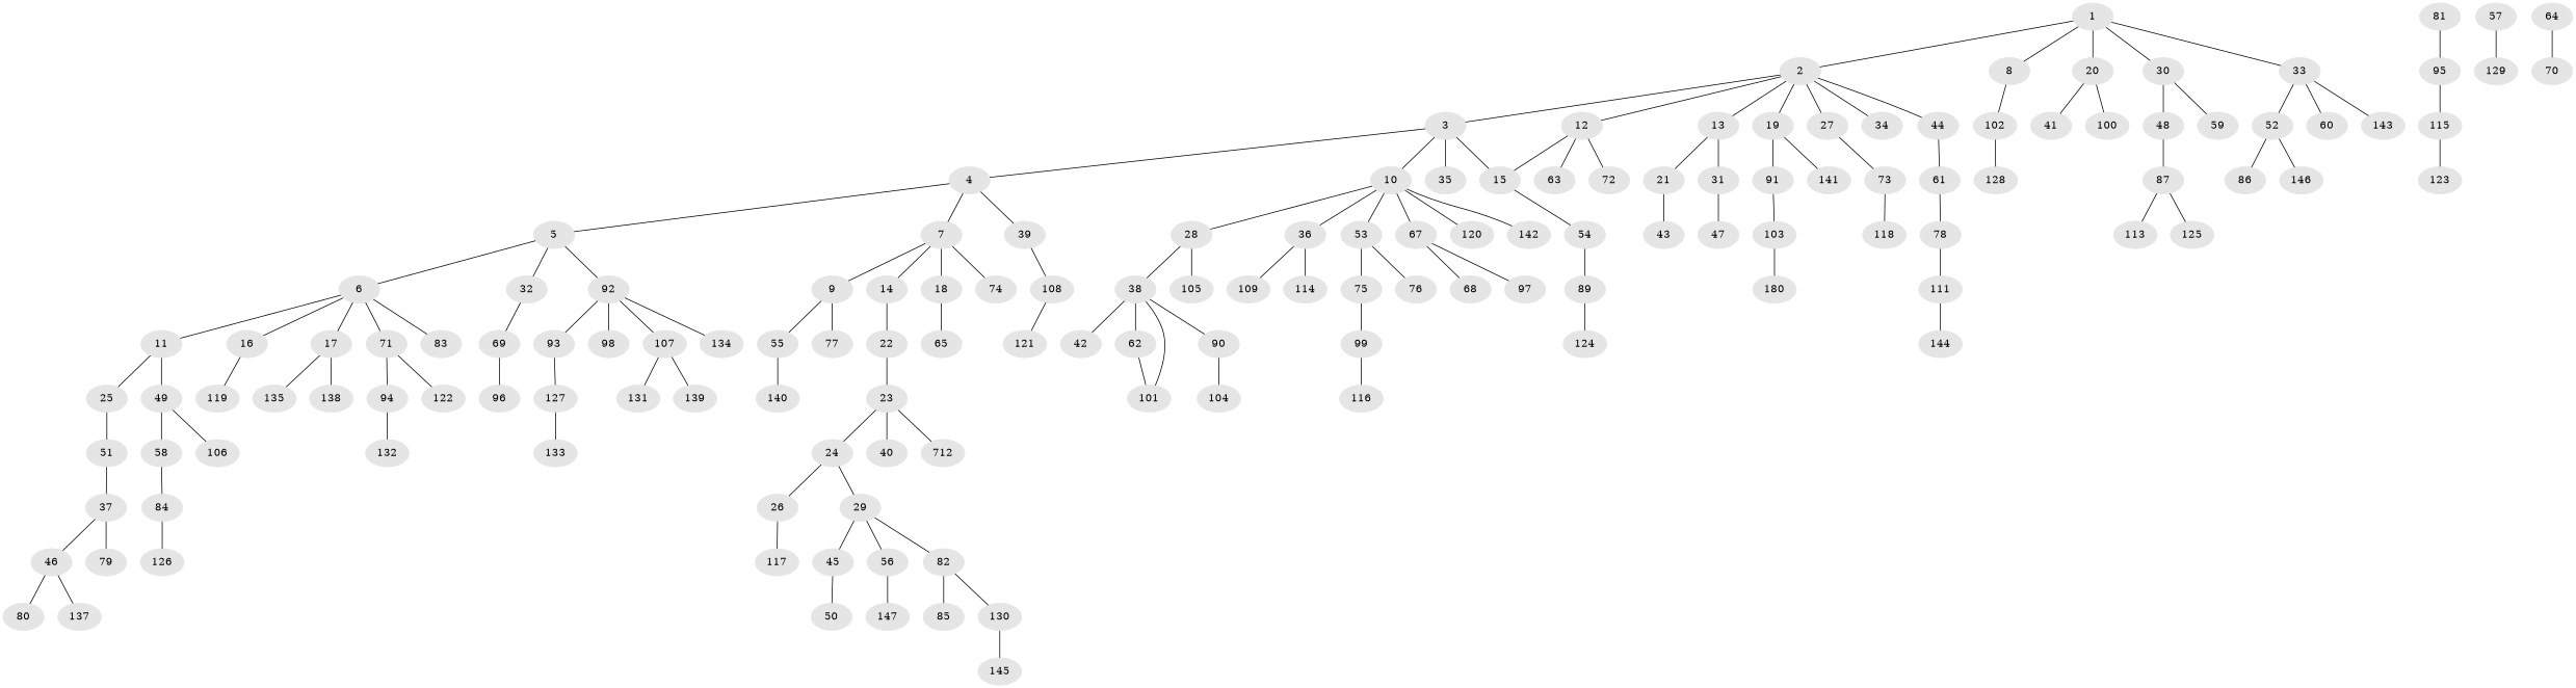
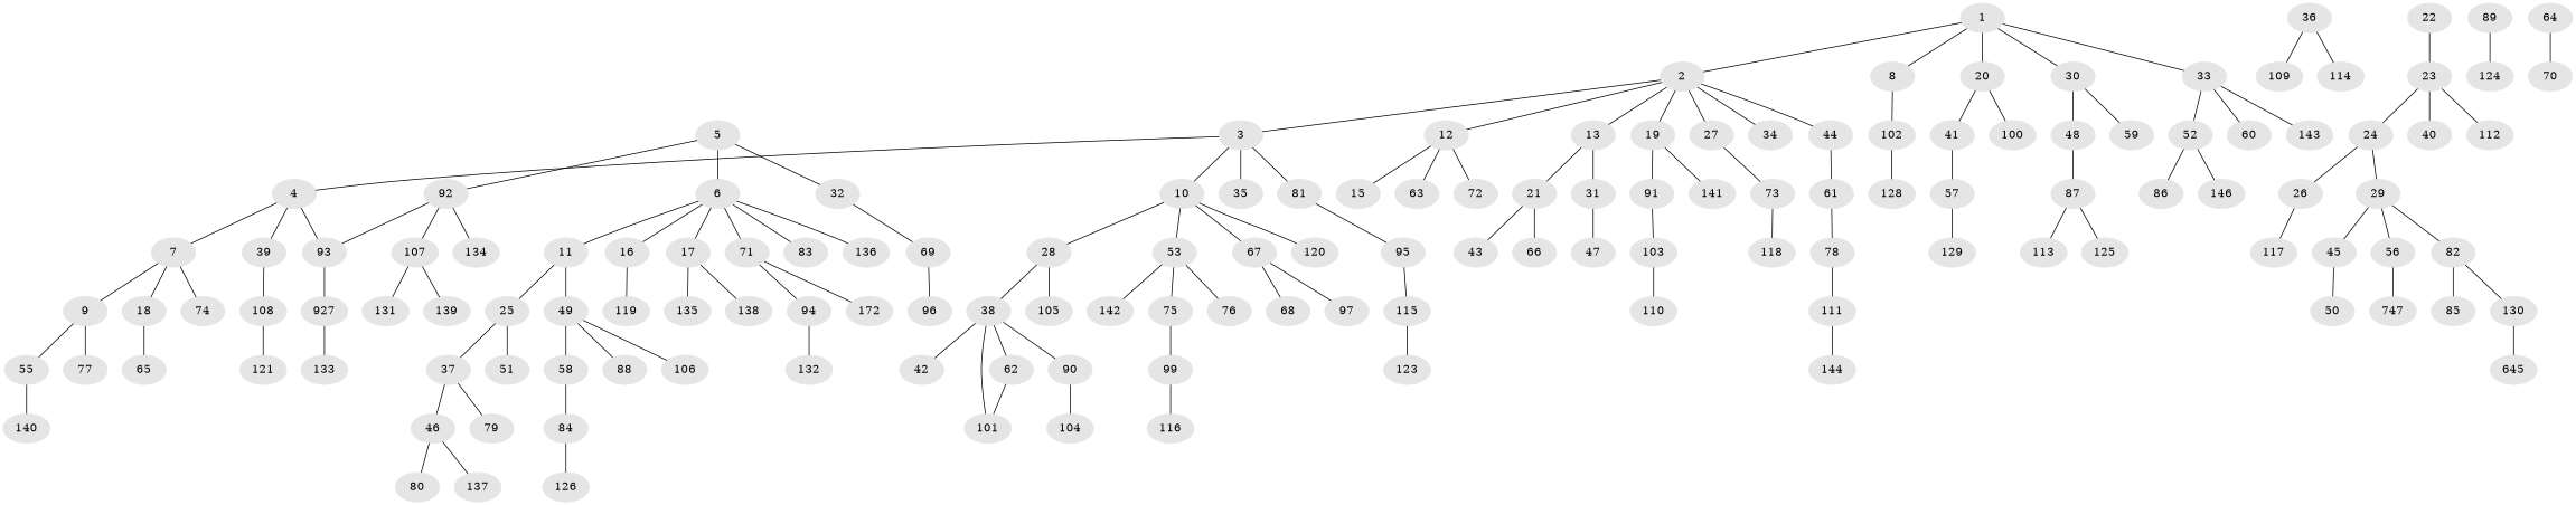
  graph {
    node [color=gray90 style=filled]
    1
    2
    8
    20
    30
    33
    3
    12
    13
    19
    27
    34
    44
    102
    41
    100
    48
    59
    52
    60
    143
    4
    10
    35
    81
    15
    63
    72
    21
    31
    91
    141
    73
    61
    5
    7
    39
    28
    36
    53
    67
    120
    142
    95
    6
    32
    92
    9
-   14
    18
    74
    108
    11
    16
    17
    71
    83
+   136
    69
    93
-   98
    107
    134
    25
    49
    119
    135
    138
    94
-   122
+   122 [label=172]
    55
    77
    22
    65
    128
    140
    38
    105
    109
    114
    75
    76
    68
    97
    37
    51
    58
+   88
    106
-   54
    43
+   66
    47
    23
    89
    103
    57
    24
    40
-   112 [label=712]
+   112
    26
    29
    117
    45
    56
    82
    46
    79
    118
    42
    62
    90
    101
    50
-   147
+   147 [label=747]
    85
    130
    87
    96
    86
    146
    80
    137
    64
    70
    104
    121
    129
    78
    113
    125
    84
    99
    124
    126
    111
    132
    116
    144
    115
-   145
-   110 [label=180]
-   127
+   145 [label=645]
+   110
+   127 [label=927]
    131
    139
    133
    123
    1 -- 2
    1 -- 8
    1 -- 20
    1 -- 30
    1 -- 33
    2 -- 3
    2 -- 12
    2 -- 13
    2 -- 19
    2 -- 27
    2 -- 34
    2 -- 44
    8 -- 102
    20 -- 41
    20 -- 100
    30 -- 48
    30 -- 59
    33 -- 52
    33 -- 60
    33 -- 143
    3 -- 4
    3 -- 10
    3 -- 35
-   3 -- 15
+   3 -- 81
    12 -- 15
    12 -- 63
    12 -- 72
    13 -- 21
    13 -- 31
    19 -- 91
    19 -- 141
    27 -- 73
    44 -- 61
    102 -- 128
+   41 -- 57
    48 -- 87
    52 -- 86
    52 -- 146
-   4 -- 5
+   4 -- 93
    4 -- 7
    4 -- 39
    10 -- 28
-   10 -- 36
    10 -- 53
    10 -- 67
    10 -- 120
-   10 -- 142
+   53 -- 142
    81 -- 95
-   15 -- 54
    21 -- 43
+   21 -- 66
    31 -- 47
    91 -- 103
    73 -- 118
    61 -- 78
    5 -- 6
    5 -- 32
    5 -- 92
    7 -- 9
-   7 -- 14
    7 -- 18
    7 -- 74
    39 -- 108
    28 -- 38
    28 -- 105
    36 -- 109
    36 -- 114
    53 -- 75
    53 -- 76
    67 -- 68
    67 -- 97
    95 -- 115
    6 -- 11
    6 -- 16
    6 -- 17
    6 -- 71
    6 -- 83
+   6 -- 136
    32 -- 69
    92 -- 93
-   92 -- 98
    92 -- 107
    92 -- 134
    9 -- 55
    9 -- 77
-   14 -- 22
    18 -- 65
    108 -- 121
    11 -- 25
    11 -- 49
    16 -- 119
    17 -- 135
    17 -- 138
    71 -- 94
    71 -- 122
    69 -- 96
    93 -- 127
    107 -- 131
    107 -- 139
-   51 -- 37
+   25 -- 37
    25 -- 51
    49 -- 58
+   49 -- 88
    49 -- 106
    94 -- 132
    55 -- 140
    22 -- 23
    38 -- 42
    38 -- 62
    38 -- 90
    38 -- 101
    75 -- 99
    37 -- 46
    37 -- 79
    58 -- 84
-   54 -- 89
    23 -- 24
    23 -- 40
    23 -- 112
    89 -- 124
    103 -- 110
    57 -- 129
    24 -- 26
    24 -- 29
    26 -- 117
    29 -- 45
    29 -- 56
    29 -- 82
    45 -- 50
    56 -- 147
    82 -- 85
    82 -- 130
    46 -- 80
    46 -- 137
    62 -- 101
    90 -- 104
    130 -- 145
    87 -- 113
    87 -- 125
    64 -- 70
    78 -- 111
    84 -- 126
    99 -- 116
    111 -- 144
    115 -- 123
    127 -- 133
  }
